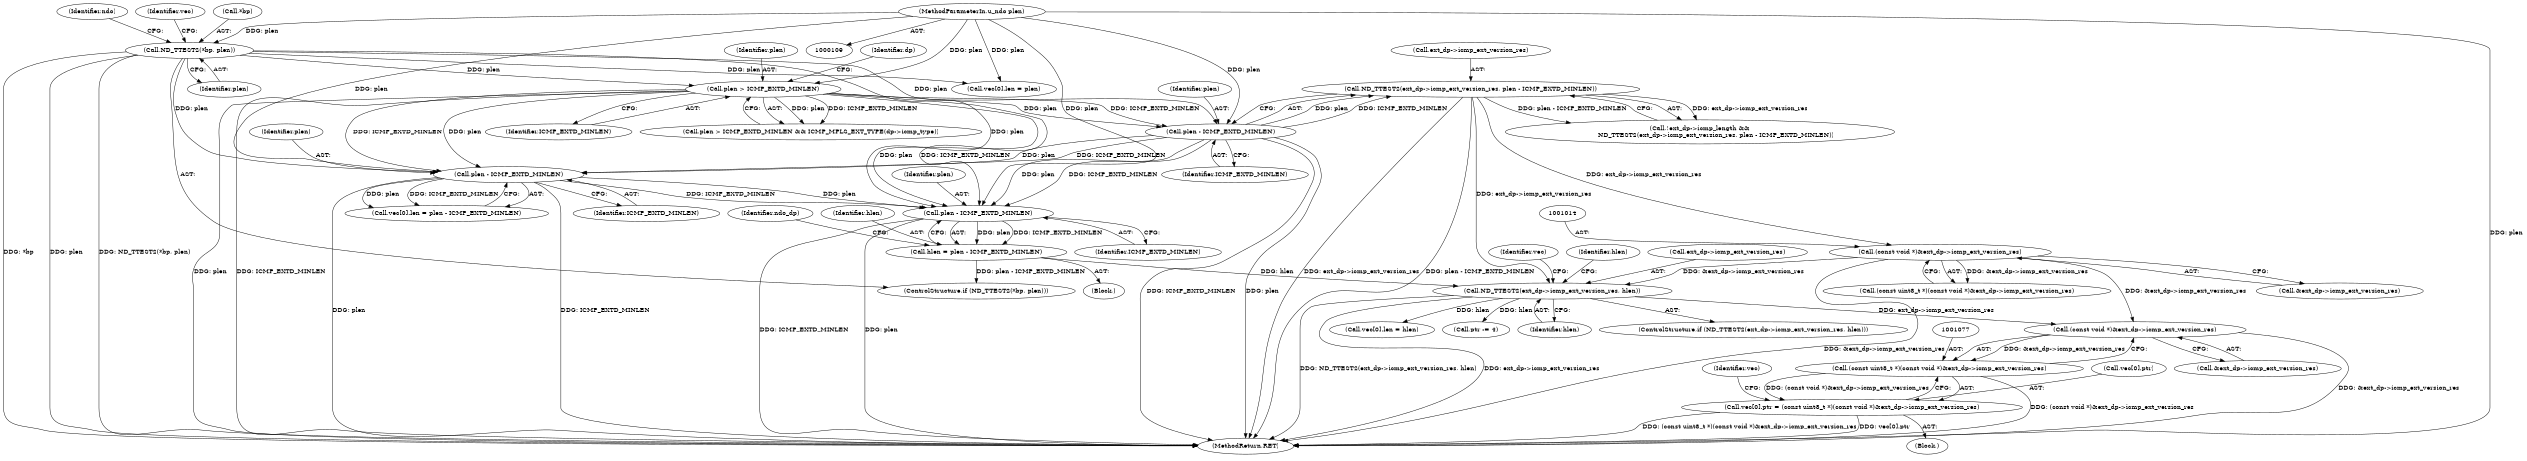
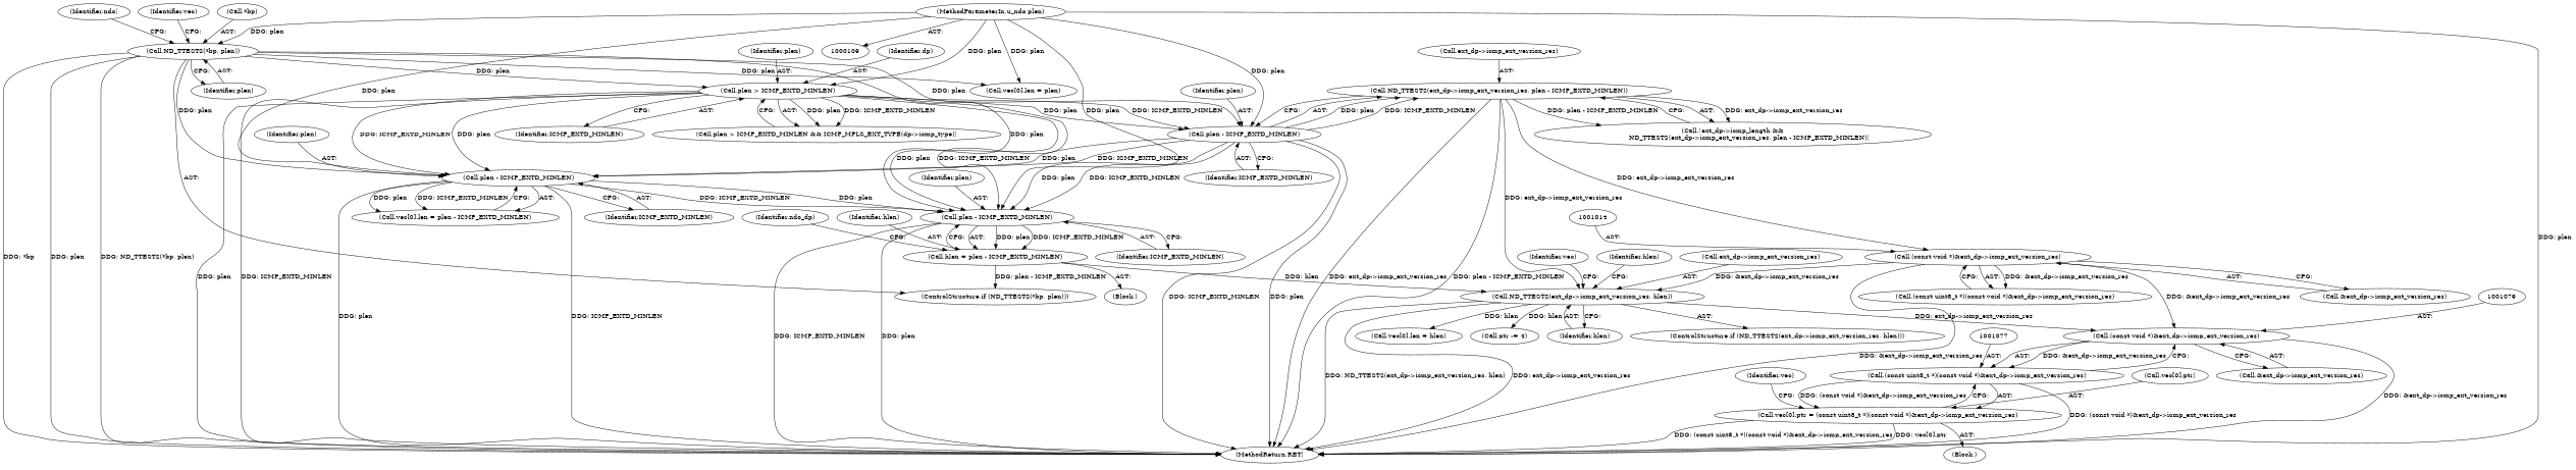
  digraph {
    n1 [label="(Call,(const void *)&ext_dp->icmp_ext_version_res)"]
    n2 [label="(Call,(const uint8_t *)(const void *)&ext_dp->icmp_ext_version_res)"]
    n3 [label="(Call,&ext_dp->icmp_ext_version_res)"]
    n4 [label="(MethodReturn,RET)"]
    n5 [label="(Call,vec[0].ptr = (const uint8_t *)(const void *)&ext_dp->icmp_ext_version_res)"]
    n6 [label="(Call,(const void *)&ext_dp->icmp_ext_version_res)"]
    n7 [label="(Call,ND_TTEST2(ext_dp->icmp_ext_version_res, hlen))"]
    n8 [label="(Call,&ext_dp->icmp_ext_version_res)"]
    n9 [label="(Call,(const uint8_t *)(const void *)&ext_dp->icmp_ext_version_res)"]
    n10 [label="(Call,vec[0].len = hlen)"]
    n11 [label="(Call,ptr -= 4)"]
    n12 [label="(Identifier,hlen)"]
    n13 [label="(ControlStructure,if (ND_TTEST2(ext_dp->icmp_ext_version_res, hlen)))"]
    n14 [label="(Call,ND_TTEST2(ext_dp->icmp_ext_version_res, plen - ICMP_EXTD_MINLEN))"]
    n15 [label="(Call,plen - ICMP_EXTD_MINLEN)"]
    n16 [label="(Call,!ext_dp->icmp_length &&\n                ND_TTEST2(ext_dp->icmp_ext_version_res, plen - ICMP_EXTD_MINLEN))"]
    n17 [label="(Call,plen - ICMP_EXTD_MINLEN)"]
    n18 [label="(Call,plen - ICMP_EXTD_MINLEN)"]
    n19 [label="(Identifier,ICMP_EXTD_MINLEN)"]
    n20 [label="(Call,hlen = plen - ICMP_EXTD_MINLEN)"]
    n21 [label="(Identifier,ICMP_EXTD_MINLEN)"]
    n22 [label="(Identifier,ICMP_EXTD_MINLEN)"]
    n23 [label="(Call,vec[0].len = plen - ICMP_EXTD_MINLEN)"]
    n24 [label="(Call,ND_TTEST2(*bp, plen))"]
    n25 [label="(Call,plen > ICMP_EXTD_MINLEN)"]
    n26 [label="(Identifier,plen)"]
    n27 [label="(ControlStructure,if (ND_TTEST2(*bp, plen)))"]
    n28 [label="(Call,vec[0].len = plen)"]
    n29 [label="(Call,plen > ICMP_EXTD_MINLEN && ICMP_MPLS_EXT_TYPE(dp->icmp_type))"]
    n30 [label="(Identifier,ICMP_EXTD_MINLEN)"]
    n31 [label="(MethodParameterIn,u_ndo plen)"]
    1000109
    n33 [label="(Block,)"]
    n34 [label="(Block,)"]
    n35 [label="(Call,ext_dp->icmp_ext_version_res)"]
    n36 [label="(Identifier,plen)"]
    n37 [label="(Identifier,plen)"]
    n38 [label="(Call,vec[0].ptr)"]
    n39 [label="(Identifier,vec)"]
    n40 [label="(Identifier,plen)"]
    n41 [label="(Identifier,hlen)"]
    n42 [label="(Identifier,ndo_dp)"]
    n43 [label="(Call,*bp)"]
    n44 [label="(Call,ext_dp->icmp_ext_version_res)"]
    n45 [label="(Identifier,vec)"]
    n46 [label="(Identifier,ndo)"]
    n47 [label="(Identifier,dp)"]
    n48 [label="(Identifier,plen)"]
    n49 [label="(Identifier,hlen)"]
    n50 [label="(Identifier,vec)"]
+   1001079
    1001014
    1001077
    n1 -> n2 [label="AST: "]
    n1 -> n2 [label="DDG: &ext_dp->icmp_ext_version_res"]
    n1 -> n3 [label="CFG: "]
    n1 -> n4 [label="DDG: &ext_dp->icmp_ext_version_res"]
    n2 -> n1 [label="CFG: "]
    n2 -> n4 [label="DDG: (const void *)&ext_dp->icmp_ext_version_res"]
    n2 -> n5 [label="AST: "]
    n2 -> n5 [label="DDG: (const void *)&ext_dp->icmp_ext_version_res"]
    n3 -> n1 [label="AST: "]
    n5 -> n2 [label="CFG: "]
    n5 -> n4 [label="DDG: (const uint8_t *)(const void *)&ext_dp->icmp_ext_version_res"]
    n5 -> n4 [label="DDG: vec[0].ptr"]
    n5 -> n34 [label="AST: "]
    n6 -> n1 [label="DDG: &ext_dp->icmp_ext_version_res"]
    n6 -> n4 [label="DDG: &ext_dp->icmp_ext_version_res"]
    n6 -> n7 [label="DDG: &ext_dp->icmp_ext_version_res"]
    n6 -> n8 [label="CFG: "]
    n6 -> n9 [label="AST: "]
    n6 -> n9 [label="DDG: &ext_dp->icmp_ext_version_res"]
    n7 -> n1 [label="DDG: ext_dp->icmp_ext_version_res"]
    n7 -> n4 [label="DDG: ND_TTEST2(ext_dp->icmp_ext_version_res, hlen)"]
    n7 -> n4 [label="DDG: ext_dp->icmp_ext_version_res"]
    n7 -> n10 [label="DDG: hlen"]
    n7 -> n11 [label="DDG: hlen"]
    n7 -> n12 [label="CFG: "]
    n7 -> n13 [label="AST: "]
    n8 -> n6 [label="AST: "]
    n9 -> n6 [label="CFG: "]
    n12 -> n7 [label="AST: "]
    n14 -> n4 [label="DDG: ext_dp->icmp_ext_version_res"]
    n14 -> n4 [label="DDG: plen - ICMP_EXTD_MINLEN"]
    n14 -> n6 [label="DDG: ext_dp->icmp_ext_version_res"]
    n14 -> n7 [label="DDG: ext_dp->icmp_ext_version_res"]
    n14 -> n15 [label="CFG: "]
    n14 -> n16 [label="AST: "]
    n14 -> n16 [label="DDG: ext_dp->icmp_ext_version_res"]
    n14 -> n16 [label="DDG: plen - ICMP_EXTD_MINLEN"]
    n15 -> n4 [label="DDG: ICMP_EXTD_MINLEN"]
    n15 -> n4 [label="DDG: plen"]
    n15 -> n14 [label="AST: "]
    n15 -> n14 [label="DDG: plen"]
    n15 -> n14 [label="DDG: ICMP_EXTD_MINLEN"]
    n15 -> n17 [label="DDG: plen"]
    n15 -> n17 [label="DDG: ICMP_EXTD_MINLEN"]
    n15 -> n18 [label="DDG: plen"]
    n15 -> n18 [label="DDG: ICMP_EXTD_MINLEN"]
    n15 -> n19 [label="CFG: "]
    n16 -> n14 [label="CFG: "]
    n17 -> n4 [label="DDG: ICMP_EXTD_MINLEN"]
    n17 -> n4 [label="DDG: plen"]
    n17 -> n20 [label="AST: "]
    n17 -> n20 [label="DDG: plen"]
    n17 -> n20 [label="DDG: ICMP_EXTD_MINLEN"]
    n17 -> n21 [label="CFG: "]
    n18 -> n4 [label="DDG: plen"]
    n18 -> n4 [label="DDG: ICMP_EXTD_MINLEN"]
    n18 -> n17 [label="DDG: plen"]
    n18 -> n17 [label="DDG: ICMP_EXTD_MINLEN"]
    n18 -> n22 [label="CFG: "]
    n18 -> n23 [label="AST: "]
    n18 -> n23 [label="DDG: plen"]
    n18 -> n23 [label="DDG: ICMP_EXTD_MINLEN"]
    n19 -> n15 [label="AST: "]
    n20 -> n7 [label="DDG: hlen"]
    n20 -> n17 [label="CFG: "]
    n20 -> n27 [label="DDG: plen - ICMP_EXTD_MINLEN"]
    n20 -> n33 [label="AST: "]
    n21 -> n17 [label="AST: "]
    n22 -> n18 [label="AST: "]
    n23 -> n18 [label="CFG: "]
    n24 -> n4 [label="DDG: *bp"]
    n24 -> n4 [label="DDG: plen"]
    n24 -> n4 [label="DDG: ND_TTEST2(*bp, plen)"]
    n24 -> n15 [label="DDG: plen"]
    n24 -> n17 [label="DDG: plen"]
    n24 -> n18 [label="DDG: plen"]
    n24 -> n25 [label="DDG: plen"]
    n24 -> n26 [label="CFG: "]
    n24 -> n27 [label="AST: "]
    n24 -> n28 [label="DDG: plen"]
    n25 -> n4 [label="DDG: plen"]
    n25 -> n4 [label="DDG: ICMP_EXTD_MINLEN"]
    n25 -> n15 [label="DDG: plen"]
    n25 -> n15 [label="DDG: ICMP_EXTD_MINLEN"]
    n25 -> n17 [label="DDG: plen"]
    n25 -> n17 [label="DDG: ICMP_EXTD_MINLEN"]
    n25 -> n18 [label="DDG: plen"]
    n25 -> n18 [label="DDG: ICMP_EXTD_MINLEN"]
    n25 -> n29 [label="AST: "]
    n25 -> n29 [label="DDG: plen"]
    n25 -> n29 [label="DDG: ICMP_EXTD_MINLEN"]
    n25 -> n30 [label="CFG: "]
    n26 -> n24 [label="AST: "]
    n29 -> n25 [label="CFG: "]
    n30 -> n25 [label="AST: "]
    n31 -> n4 [label="DDG: plen"]
    n31 -> n15 [label="DDG: plen"]
    n31 -> n17 [label="DDG: plen"]
    n31 -> n18 [label="DDG: plen"]
    n31 -> n24 [label="DDG: plen"]
    n31 -> n25 [label="DDG: plen"]
    n31 -> n28 [label="DDG: plen"]
    n31 -> 1000109 [label="AST: "]
    n35 -> n14 [label="AST: "]
    n36 -> n17 [label="AST: "]
    n37 -> n25 [label="AST: "]
    n38 -> n5 [label="AST: "]
    n39 -> n7 [label="CFG: "]
    n40 -> n18 [label="AST: "]
    n41 -> n7 [label="CFG: "]
    n42 -> n20 [label="CFG: "]
    n43 -> n24 [label="AST: "]
    n44 -> n7 [label="AST: "]
    n45 -> n5 [label="CFG: "]
    n46 -> n24 [label="CFG: "]
-   n47 -> n25 [label="CFG: "]
+   n47 -> n25 [label="AST: "]
    n48 -> n15 [label="AST: "]
    n49 -> n20 [label="AST: "]
    n50 -> n24 [label="CFG: "]
+   1001079 -> n1 [label="AST: "]
    1001014 -> n6 [label="AST: "]
    1001077 -> n2 [label="AST: "]
  }
